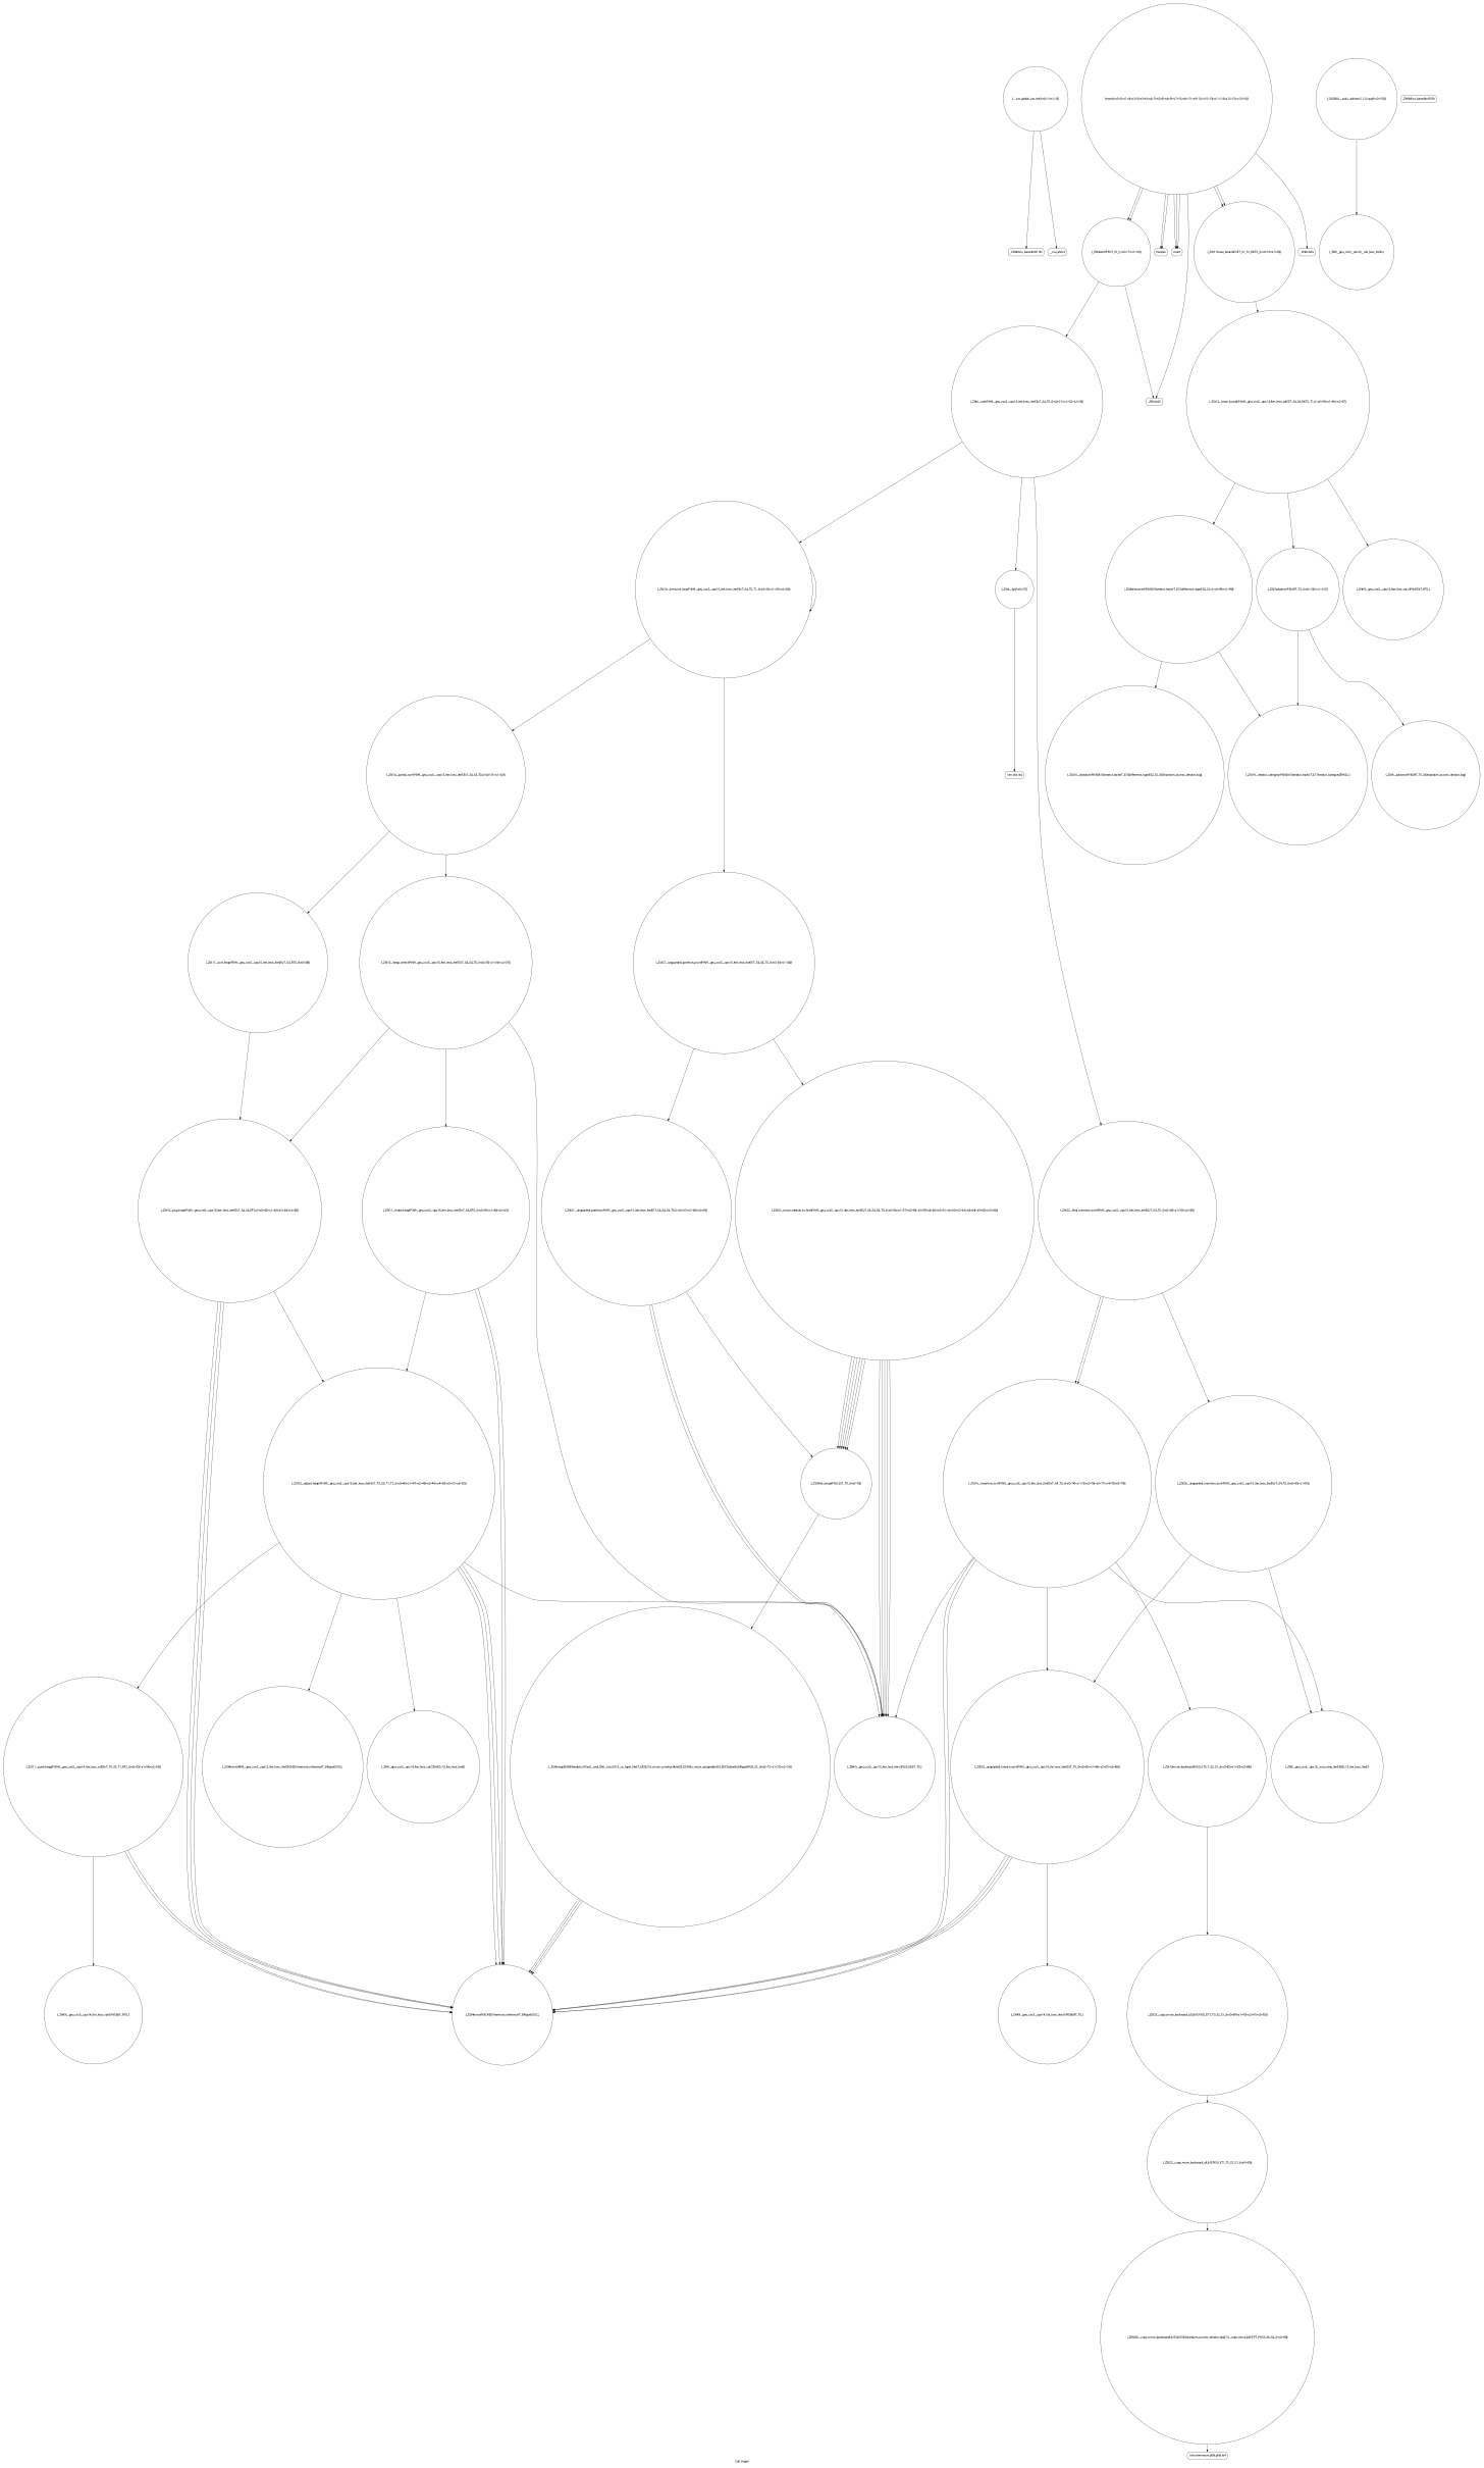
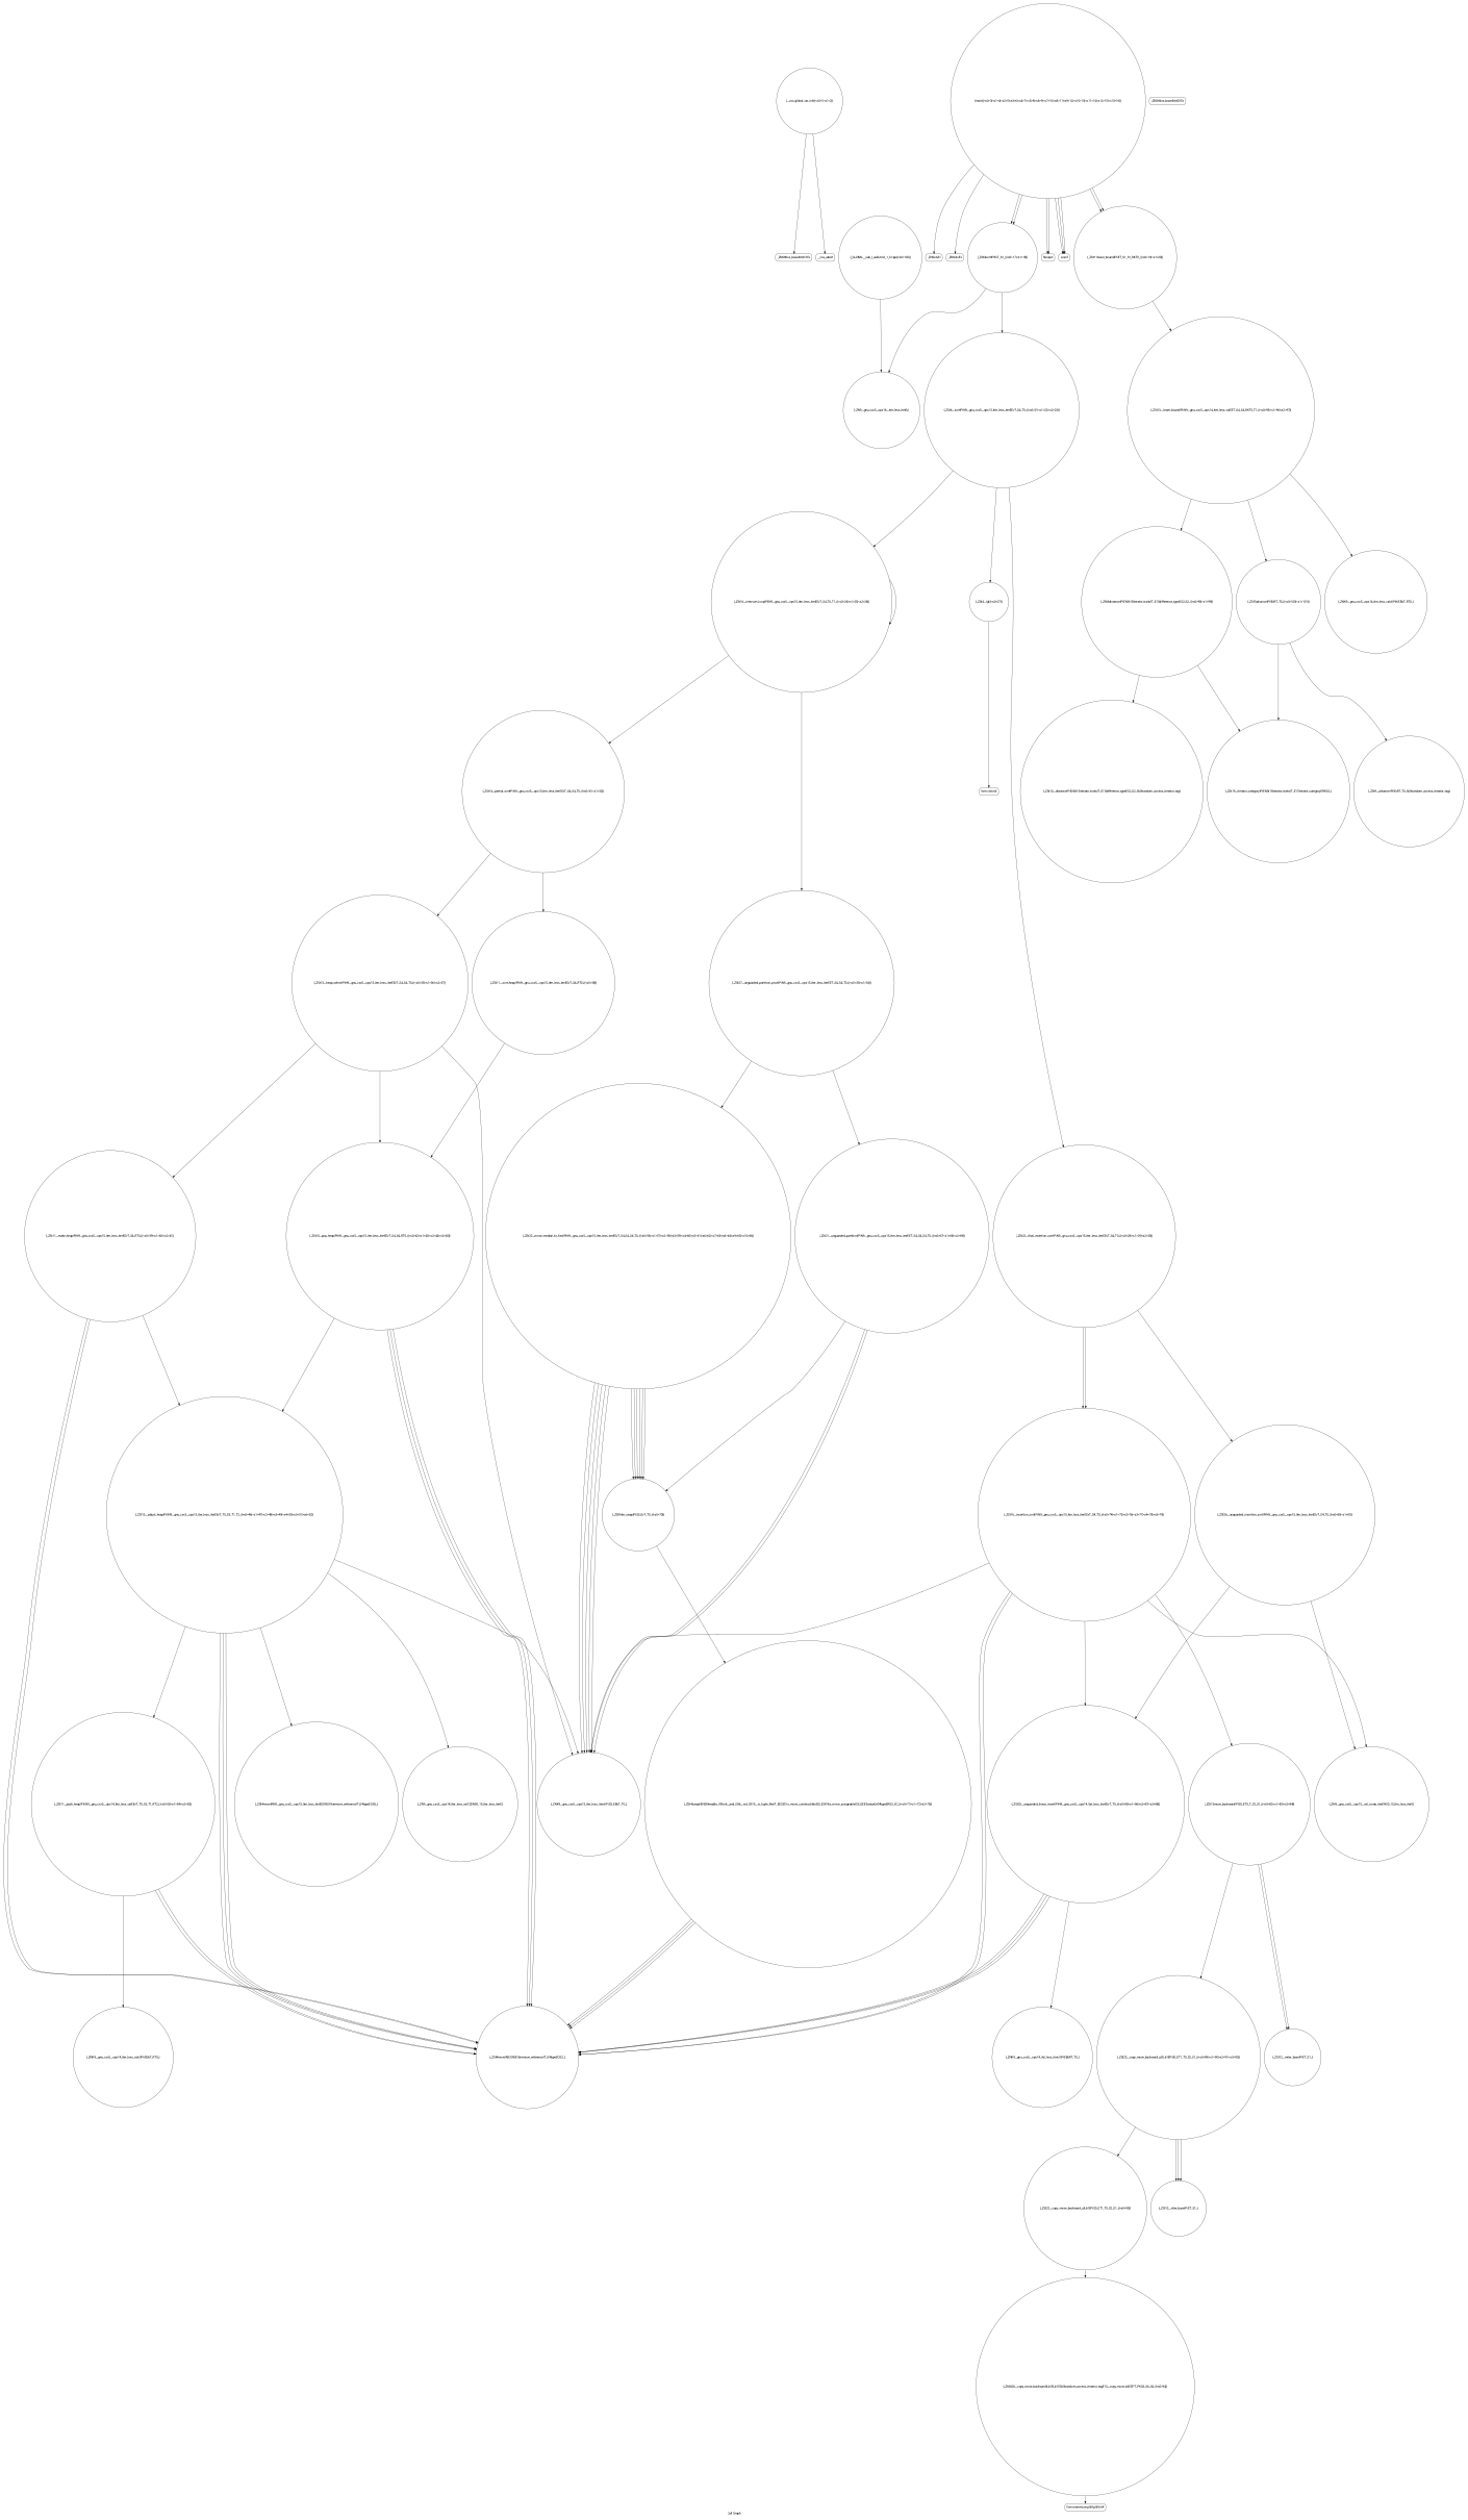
  digraph {
    fontname=Roboto
    label="Call Graph"
    node [fontname=Roboto shape=circle]
    edge [color=black fontname=Roboto tailport=s0]
    n1 [label="{__cxx_global_var_init|{<s0>1|<s1>2}}"]
    n2 [label="{_ZNSt8ios_base4InitC1Ev}" shape=Mrecord]
    n3 [label="{__cxa_atexit}" shape=Mrecord]
    n4 [label="{llvm.memmove.p0i8.p0i8.i64}" shape=Mrecord]
    n5 [label="{_ZSt4sortIPiEvT_S1_|{<s0>17|<s1>18}}"]
    n6 [label="{_ZN9__gnu_cxx5__ops16__iter_less_iterEv}"]
    n7 [label="{_ZSt6__sortIPiN9__gnu_cxx5__ops15_Iter_less_iterEEvT_S4_T0_|{<s0>21|<s1>22|<s2>23}}"]
    n8 [label="{_ZSt16__introsort_loopIPilN9__gnu_cxx5__ops15_Iter_less_iterEEvT_S4_T0_T1_|{<s0>24|<s1>25|<s2>26}}"]
    n9 [label="{_ZSt4__lgl|{<s0>27}}"]
    n10 [label="{_ZSt22__final_insertion_sortIPiN9__gnu_cxx5__ops15_Iter_less_iterEEvT_S4_T0_|{<s0>28|<s1>29|<s2>30}}"]
    n11 [label="{_ZSt14__partial_sortIPiN9__gnu_cxx5__ops15_Iter_less_iterEEvT_S4_S4_T0_|{<s0>31|<s1>32}}"]
    n12 [label="{_ZSt27__unguarded_partition_pivotIPiN9__gnu_cxx5__ops15_Iter_less_iterEET_S4_S4_T0_|{<s0>33|<s1>34}}"]
    n13 [label="{llvm.ctlz.i64}" shape=Mrecord]
    n14 [label="{_ZSt16__insertion_sortIPiN9__gnu_cxx5__ops15_Iter_less_iterEEvT_S4_T0_|{<s0>74|<s1>75|<s2>76|<s3>77|<s4>78|<s5>79}}"]
    n15 [label="{_ZSt26__unguarded_insertion_sortIPiN9__gnu_cxx5__ops15_Iter_less_iterEEvT_S4_T0_|{<s0>80|<s1>81}}"]
    n16 [label="{_ZSt10__distanceIPiENSt15iterator_traitsIT_E15difference_typeES2_S2_St26random_access_iterator_tag}"]
    n17 [label="{_ZSt13__heap_selectIPiN9__gnu_cxx5__ops15_Iter_less_iterEEvT_S4_S4_T0_|{<s0>35|<s1>36|<s2>37}}"]
    n18 [label="{_ZSt11__sort_heapIPiN9__gnu_cxx5__ops15_Iter_less_iterEEvT_S4_RT0_|{<s0>38}}"]
    n19 [label="{_ZSt22__move_median_to_firstIPiN9__gnu_cxx5__ops15_Iter_less_iterEEvT_S4_S4_S4_T0_|{<s0>56|<s1>57|<s2>58|<s3>59|<s4>60|<s5>61|<s6>62|<s7>63|<s8>64|<s9>65|<s10>66}}"]
    n20 [label="{_ZSt21__unguarded_partitionIPiN9__gnu_cxx5__ops15_Iter_less_iterEET_S4_S4_S4_T0_|{<s0>67|<s1>68|<s2>69}}"]
    n21 [label="{_ZSt11__make_heapIPiN9__gnu_cxx5__ops15_Iter_less_iterEEvT_S4_RT0_|{<s0>39|<s1>40|<s2>41}}"]
    n22 [label="{_ZNK9__gnu_cxx5__ops15_Iter_less_iterclIPiS3_EEbT_T0_}"]
    n23 [label="{_ZSt10__pop_heapIPiN9__gnu_cxx5__ops15_Iter_less_iterEEvT_S4_S4_RT0_|{<s0>42|<s1>43|<s2>44|<s3>45}}"]
    n24 [label="{_ZSt9iter_swapIPiS0_EvT_T0_|{<s0>70}}"]
    n25 [label="{_ZSt4moveIRiEONSt16remove_referenceIT_E4typeEOS2_}"]
    n26 [label="{_ZSt13__adjust_heapIPiliN9__gnu_cxx5__ops15_Iter_less_iterEEvT_T0_S5_T1_T2_|{<s0>46|<s1>47|<s2>48|<s3>49|<s4>50|<s5>51|<s6>52}}"]
    n27 [label="{_ZSt11__push_heapIPiliN9__gnu_cxx5__ops14_Iter_less_valEEvT_T0_S5_T1_RT2_|{<s0>53|<s1>54|<s2>55}}"]
    n28 [label="{_ZSt4moveIRN9__gnu_cxx5__ops15_Iter_less_iterEEONSt16remove_referenceIT_E4typeEOS5_}"]
    n29 [label="{_ZN9__gnu_cxx5__ops14_Iter_less_valC2ENS0_15_Iter_less_iterE}"]
    n30 [label="{_ZNK9__gnu_cxx5__ops14_Iter_less_valclIPiiEEbT_RT0_}"]
    n31 [label="{_ZSt13move_backwardIPiS0_ET0_T_S2_S1_|{<s0>82|<s1>83|<s2>84}}"]
    n32 [label="{_ZN9__gnu_cxx5__ops15__val_comp_iterENS0_15_Iter_less_iterE}"]
    n33 [label="{_ZSt25__unguarded_linear_insertIPiN9__gnu_cxx5__ops14_Val_less_iterEEvT_T0_|{<s0>85|<s1>86|<s2>87|<s3>88}}"]
    n34 [label="{_ZSt23__copy_move_backward_a2ILb1EPiS0_ET1_T0_S2_S1_|{<s0>89|<s1>90|<s2>91|<s3>92}}"]
+   n35 [label="{_ZSt12__miter_baseIPiET_S1_}"]
    n36 [label="{_ZNK9__gnu_cxx5__ops14_Val_less_iterclIiPiEEbRT_T0_}"]
    n37 [label="{_ZSt22__copy_move_backward_aILb1EPiS0_ET1_T0_S2_S1_|{<s0>93}}"]
+   n38 [label="{_ZSt12__niter_baseIPiET_S1_}"]
    n39 [label="{_ZNSt20__copy_move_backwardILb1ELb1ESt26random_access_iterator_tagE13__copy_move_bIiEEPT_PKS3_S6_S4_|{<s0>94}}"]
    n40 [label="{main|{<s0>3|<s1>4|<s2>5|<s3>6|<s4>7|<s5>8|<s6>9|<s7>10|<s8>11|<s9>12|<s10>13|<s11>14|<s12>15|<s13>16}}"]
    n41 [label="{freopen}" shape=Mrecord]
    n42 [label="{scanf}" shape=Mrecord]
    n43 [label="{_ZSt11lower_boundIPiiET_S1_S1_RKT0_|{<s0>19|<s1>20}}"]
    n44 [label="{_ZNSolsEi}" shape=Mrecord]
    n45 [label="{_ZNSolsEx}" shape=Mrecord]
    n46 [label="{_ZSt13__lower_boundIPiiN9__gnu_cxx5__ops14_Iter_less_valEET_S4_S4_RKT0_T1_|{<s0>95|<s1>96|<s2>97}}"]
    n47 [label="{_ZSt8distanceIPiENSt15iterator_traitsIT_E15difference_typeES2_S2_|{<s0>98|<s1>99}}"]
    n48 [label="{_ZSt7advanceIPilEvRT_T0_|{<s0>100|<s1>101}}"]
    n49 [label="{_ZNK9__gnu_cxx5__ops14_Iter_less_valclIPiKiEEbT_RT0_}"]
    n50 [label="{_ZSt19__iterator_categoryIPiENSt15iterator_traitsIT_E17iterator_categoryERKS2_}"]
    n51 [label="{_ZSt4swapIiENSt9enable_ifIXsr6__and_ISt6__not_ISt15__is_tuple_likeIT_EESt21is_move_constructibleIS3_ESt18is_move_assignableIS3_EEE5valueEvE4typeERS3_SC_|{<s0>71|<s1>72|<s2>73}}"]
    n52 [label="{_ZSt9__advanceIPilEvRT_T0_St26random_access_iterator_tag}"]
    n53 [label="{_ZNSt8ios_base4InitD1Ev}" shape=Mrecord]
    n54 [label="{_GLOBAL__sub_I_asklzxn2_1_0.cpp|{<s0>102}}"]
    n1 -> n2
    n1 -> n3 [tailport=s1]
-   n5 -> n44
+   n5 -> n6
    n5 -> n7 [tailport=s1]
    n7 -> n8 [tailport=s1]
    n7 -> n9
    n7 -> n10 [tailport=s2]
    n8 -> n8 [tailport=s2]
    n8 -> n11
    n8 -> n12 [tailport=s1]
    n9 -> n13
    n10 -> n14
    n10 -> n14 [tailport=s2]
    n10 -> n15 [tailport=s1]
    n11 -> n17
    n11 -> n18 [tailport=s1]
    n12 -> n19
    n12 -> n20 [tailport=s1]
    n14 -> n22
    n14 -> n25 [tailport=s1]
    n14 -> n25 [tailport=s3]
    n14 -> n31 [tailport=s2]
    n14 -> n32 [tailport=s4]
    n14 -> n33 [tailport=s5]
    n15 -> n32
    n15 -> n33 [tailport=s1]
    n17 -> n21
    n17 -> n22 [tailport=s1]
    n17 -> n23 [tailport=s2]
    n18 -> n23
    n19 -> n22
    n19 -> n22 [tailport=s1]
    n19 -> n22 [tailport=s3]
    n19 -> n22 [tailport=s6]
    n19 -> n22 [tailport=s8]
    n19 -> n24 [tailport=s2]
    n19 -> n24 [tailport=s4]
    n19 -> n24 [tailport=s5]
    n19 -> n24 [tailport=s7]
    n19 -> n24 [tailport=s9]
    n19 -> n24 [tailport=s10]
    n20 -> n22
    n20 -> n22 [tailport=s1]
    n20 -> n24 [tailport=s2]
    n21 -> n25
    n21 -> n25 [tailport=s1]
    n21 -> n26 [tailport=s2]
    n23 -> n25
    n23 -> n25 [tailport=s1]
    n23 -> n25 [tailport=s2]
    n23 -> n26 [tailport=s3]
    n24 -> n51
    n26 -> n22
    n26 -> n25 [tailport=s1]
    n26 -> n25 [tailport=s2]
    n26 -> n25 [tailport=s5]
    n26 -> n27 [tailport=s6]
    n26 -> n28 [tailport=s3]
    n26 -> n29 [tailport=s4]
    n27 -> n25 [tailport=s1]
    n27 -> n25 [tailport=s2]
    n27 -> n30
    n31 -> n34 [tailport=s2]
+   n31 -> n35
+   n31 -> n35 [tailport=s1]
    n33 -> n25
    n33 -> n25 [tailport=s2]
    n33 -> n25 [tailport=s3]
    n33 -> n36 [tailport=s1]
    n34 -> n37 [tailport=s3]
+   n34 -> n38
+   n34 -> n38 [tailport=s1]
+   n34 -> n38 [tailport=s2]
    n37 -> n39
    n39 -> n4
    n40 -> n5 [tailport=s5]
    n40 -> n5 [tailport=s6]
    n40 -> n41
    n40 -> n41 [tailport=s1]
    n40 -> n42 [tailport=s2]
    n40 -> n42 [tailport=s3]
    n40 -> n42 [tailport=s4]
    n40 -> n43 [tailport=s7]
    n40 -> n43 [tailport=s8]
    n40 -> n44 [tailport=s10]
    n40 -> n45 [tailport=s12]
    n43 -> n46 [tailport=s1]
    n46 -> n47
    n46 -> n48 [tailport=s1]
    n46 -> n49 [tailport=s2]
    n47 -> n16 [tailport=s1]
    n47 -> n50
    n48 -> n50
    n48 -> n52 [tailport=s1]
    n51 -> n25
    n51 -> n25 [tailport=s1]
    n51 -> n25 [tailport=s2]
    n54 -> n6
  }
